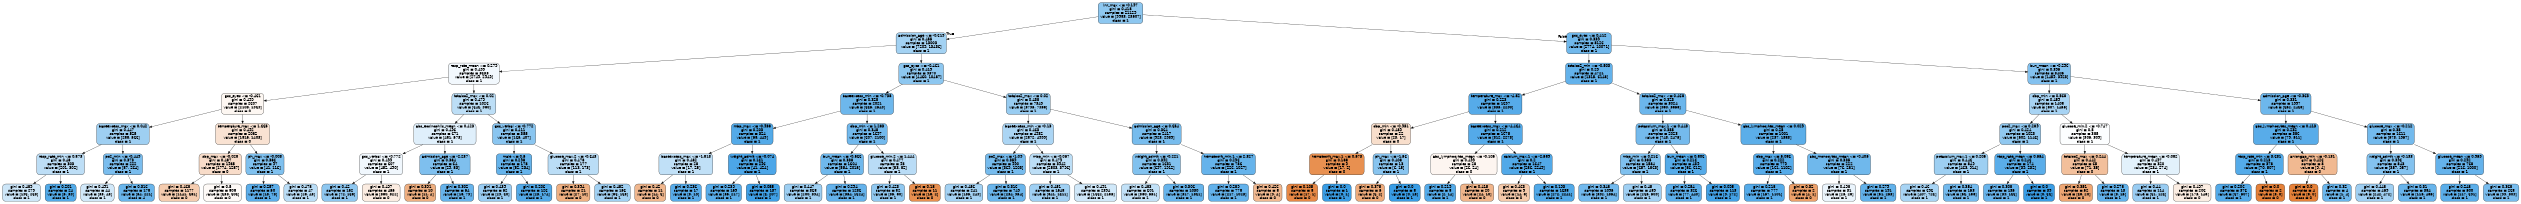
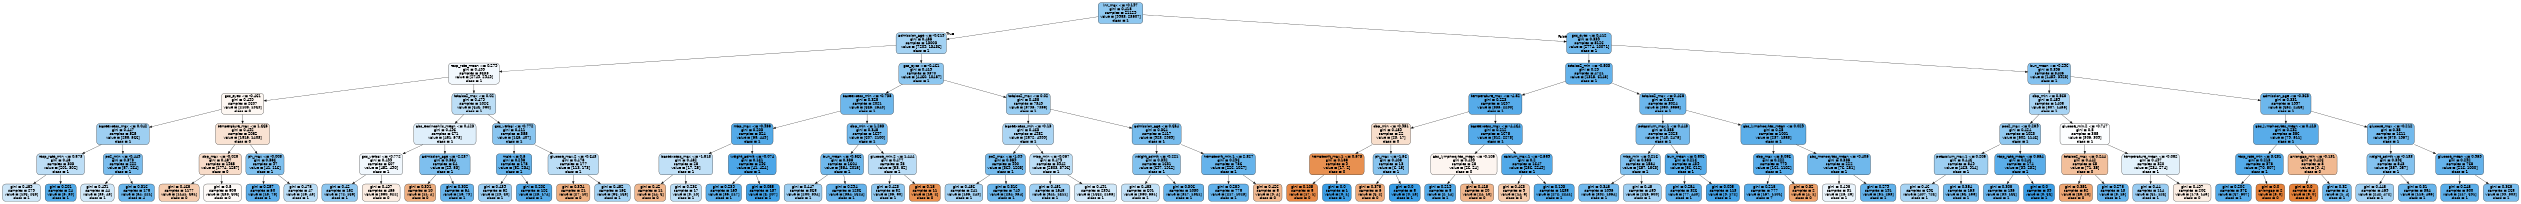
  digraph {
    node [color=black fillcolor="#53aae8" fontname=helvetica shape=box style="filled, rounded"]
    edge [fontname=helvetica]
    n1 [fillcolor="#8dc7f0" label="inr_max <= -0.197\ngini = 0.418\nsamples = 21129\nvalue = [9983, 23507]\nclass = 1"]
    n2 [fillcolor="#a3d2f3" label="admission_age <= -0.619\ngini = 0.455\nsamples = 13003\nvalue = [7209, 13436]\nclass = 1"]
    n3 [fillcolor="#70b8ec" label="gcs_eyes <= 0.412\ngini = 0.339\nsamples = 8126\nvalue = [2774, 10071]\nclass = 1"]
    n4 [fillcolor="#f2f8fd" label="resp_rate_mean <= 0.279\ngini = 0.499\nsamples = 3633\nvalue = [2749, 2949]\nclass = 1"]
    n5 [fillcolor="#8dc7f0" label="gcs_eyes <= -0.461\ngini = 0.419\nsamples = 9370\nvalue = [4460, 10487]\nclass = 1"]
    n6 [fillcolor="#63b2eb" label="totalco2_min <= -0.503\ngini = 0.29\nsamples = 4721\nvalue = [1315, 6148]\nclass = 1"]
    n7 [fillcolor="#83c1ef" label="bun_mean <= -0.296\ngini = 0.395\nsamples = 3405\nvalue = [1459, 3923]\nclass = 1"]
    n8 [fillcolor="#fdf7f2" label="gcs_eyes <= -0.461\ngini = 0.499\nsamples = 2607\nvalue = [2103, 1969]\nclass = 0"]
    n9 [fillcolor="#bcdef6" label="totalco2_max <= 0.02\ngini = 0.479\nsamples = 1026\nvalue = [646, 980]\nclass = 1"]
    n10 [fillcolor="#6db7ec" label="baseexcess_min <= -0.738\ngini = 0.328\nsamples = 2021\nvalue = [665, 2549]\nclass = 1"]
    n11 [fillcolor="#98ccf1" label="totalco2_max <= 0.02\ngini = 0.438\nsamples = 7349\nvalue = [3795, 7938]\nclass = 1"]
    n12 [fillcolor="#9ecff2" label="baseexcess_max <= 0.042\ngini = 0.447\nsamples = 525\nvalue = [288, 566]\nclass = 1"]
    n13 [fillcolor="#f9e2d2" label="temperature_max <= 1.665\ngini = 0.492\nsamples = 2082\nvalue = [1815, 1403]\nclass = 0"]
    n14 [fillcolor="#dfeffb" label="abs_eosinophils_mean <= 0.423\ngini = 0.496\nsamples = 671\nvalue = [481, 573]\nclass = 1"]
    n15 [fillcolor="#89c5f0" label="gcs_verbal <= -0.772\ngini = 0.411\nsamples = 355\nvalue = [165, 407]\nclass = 1"]
    n16 [fillcolor="#bddef6" label="resp_rate_min <= 0.873\ngini = 0.48\nsamples = 303\nvalue = [201, 302]\nclass = 1"]
    n17 [fillcolor="#7abdee" label="po2_min <= -0.449\ngini = 0.373\nsamples = 222\nvalue = [87, 264]\nclass = 1"]
    n18 [fillcolor="#f8dcc9" label="sbp_max <= -0.028\ngini = 0.487\nsamples = 1985\nvalue = [1774, 1287]\nclass = 0"]
    n19 [fillcolor="#7fc0ee" label="ph_max <= -0.003\ngini = 0.386\nsamples = 97\nvalue = [41, 116]\nclass = 1"]
    n20 [fillcolor="#cde6f8" label="gini = 0.489\nsamples = 279\nvalue = [196, 263]\nclass = 1"]
    n21 [fillcolor="#52aae8" label="gini = 0.201\nsamples = 24\nvalue = [5, 39]\nclass = 1"]
    n22 [fillcolor="#d1e8f9" label="gini = 0.491\nsamples = 44\nvalue = [33, 43]\nclass = 1"]
    n23 [fillcolor="#69b5eb" label="gini = 0.316\nsamples = 178\nvalue = [54, 221]\nclass = 4"]
    n24 [fillcolor="#f5ccaf" label="gini = 0.468\nsamples = 1177\nvalue = [1141, 681]\nclass = 0"]
    n25 [fillcolor="#fefaf7" label="gini = 0.5\nsamples = 808\nvalue = [633, 606]\nclass = 0"]
    n26 [fillcolor="#5caeea" label="gini = 0.257\nsamples = 50\nvalue = [13, 73]\nclass = 1"]
    n27 [fillcolor="#baddf6" label="gini = 0.478\nsamples = 47\nvalue = [28, 43]\nclass = 1"]
    n28 [fillcolor="#f0f7fd" label="gcs_verbal <= -0.772\ngini = 0.499\nsamples = 607\nvalue = [452, 490]\nclass = 1"]
    n29 [fillcolor="#7ebfee" label="admission_age <= -2.237\ngini = 0.384\nsamples = 64\nvalue = [29, 83]\nclass = 1"]
    n30 [fillcolor="#65b3eb" label="male <= 0.5\ngini = 0.298\nsamples = 178\nvalue = [52, 234]\nclass = 1"]
    n31 [fillcolor="#baddf6" label="glucose_max.2 <= -0.643\ngini = 0.478\nsamples = 177\nvalue = [113, 173]\nclass = 1"]
    n32 [fillcolor="#8ec7f0" label="gini = 0.42\nsamples = 152\nvalue = [72, 168]\nclass = 1"]
    n33 [fillcolor="#fbece1" label="gini = 0.497\nsamples = 455\nvalue = [380, 322]\nclass = 0"]
    n34 [fillcolor="#eeaf81" label="gini = 0.391\nsamples = 10\nvalue = [11, 4]\nclass = 0"]
    n35 [fillcolor="#66b3eb" label="gini = 0.302\nsamples = 54\nvalue = [18, 79]\nclass = 1"]
    n36 [fillcolor="#99ccf2" label="gini = 0.439\nsamples = 52\nvalue = [29, 60]\nclass = 1"]
    n37 [label="gini = 0.206\nsamples = 126\nvalue = [23, 174]\nclass = 1"]
    n38 [fillcolor="#efb082" label="gini = 0.394\nsamples = 21\nvalue = [27, 10]\nclass = 0"]
    n39 [fillcolor="#a1d1f3" label="gini = 0.452\nsamples = 156\nvalue = [86, 163]\nclass = 1"]
    n40 [label="mbp_max <= -0.938\ngini = 0.203\nsamples = 324\nvalue = [58, 449]\nclass = 1"]
    n41 [fillcolor="#72b9ed" label="dbp_min <= 1.283\ngini = 0.348\nsamples = 1697\nvalue = [607, 2100]\nclass = 1"]
    n42 [fillcolor="#abd5f4" label="baseexcess_min <= -0.13\ngini = 0.463\nsamples = 4932\nvalue = [2872, 4999]\nclass = 1"]
    n43 [fillcolor="#77bced" label="admission_age <= 0.654\ngini = 0.364\nsamples = 2417\nvalue = [923, 2939]\nclass = 1"]
    n44 [fillcolor="#c0e0f7" label="baseexcess_max <= -1.813\ngini = 0.482\nsamples = 28\nvalue = [17, 25]\nclass = 1"]
    n45 [fillcolor="#4ca6e8" label="weight_admit <= -0.074\ngini = 0.161\nsamples = 296\nvalue = [41, 424]\nclass = 1"]
    n46 [fillcolor="#6fb8ec" label="bun_mean <= -0.566\ngini = 0.338\nsamples = 1604\nvalue = [554, 2018]\nclass = 1"]
    n47 [fillcolor="#b9dcf6" label="glucose_min.2 <= 1.444\ngini = 0.477\nsamples = 93\nvalue = [53, 82]\nclass = 1"]
    n48 [fillcolor="#f0b78e" label="gini = 0.42\nsamples = 11\nvalue = [14, 6]\nclass = 0"]
-   n49 [fillcolor="#58ace9" label="gini = 0.236\nsamples = 17\nvalue = [3, 19]\nclass = 1"]
+   n49 [fillcolor="#bcdef6" label="gini = 0.236\nsamples = 17\nvalue = [3, 19]\nclass = 1"]
    n50 [fillcolor="#59ade9" label="gini = 0.239\nsamples = 159\nvalue = [35, 217]\nclass = 1"]
    n51 [fillcolor="#3fa0e6" label="gini = 0.055\nsamples = 137\nvalue = [6, 207]\nclass = 1"]
    n52 [fillcolor="#9ecff2" label="gini = 0.447\nsamples = 368\nvalue = [200, 394]\nclass = 1"]
    n53 [fillcolor="#64b2eb" label="gini = 0.294\nsamples = 1236\nvalue = [354, 1624]\nclass = 1"]
    n54 [fillcolor="#90c8f0" label="gini = 0.423\nsamples = 82\nvalue = [35, 80]\nclass = 1"]
    n55 [fillcolor="#e88f4f" label="gini = 0.18\nsamples = 11\nvalue = [18, 2]\nclass = 0"]
    n56 [fillcolor="#76bbed" label="po2_max <= -1.09\ngini = 0.359\nsamples = 990\nvalue = [369, 1203]\nclass = 1"]
    n57 [fillcolor="#bcdef6" label="mbp_min <= -0.057\ngini = 0.479\nsamples = 3942\nvalue = [2503, 3796]\nclass = 1"]
    n58 [fillcolor="#81c1ee" label="weight_admit <= -0.221\ngini = 0.392\nsamples = 1631\nvalue = [697, 1912]\nclass = 1"]
    n59 [fillcolor="#65b3eb" label="hematocrit_min.1 <= 2.327\ngini = 0.296\nsamples = 786\nvalue = [226, 1027]\nclass = 1"]
    n60 [fillcolor="#a4d2f3" label="gini = 0.456\nsamples = 241\nvalue = [135, 249]\nclass = 1"]
    n61 [fillcolor="#6ab5eb" label="gini = 0.316\nsamples = 749\nvalue = [234, 954]\nclass = 1"]
    n62 [fillcolor="#a0d0f3" label="gini = 0.451\nsamples = 1548\nvalue = [841, 1611]\nclass = 1"]
    n63 [fillcolor="#d0e8f9" label="gini = 0.491\nsamples = 2394\nvalue = [1662, 2185]\nclass = 1"]
    n64 [fillcolor="#c2e1f7" label="gini = 0.483\nsamples = 601\nvalue = [380, 551]\nclass = 1"]
    n65 [fillcolor="#67b4eb" label="gini = 0.306\nsamples = 1030\nvalue = [317, 1361]\nclass = 1"]
    n66 [fillcolor="#63b2eb" label="gini = 0.289\nsamples = 778\nvalue = [217, 1023]\nclass = 1"]
    n67 [fillcolor="#f1b991" label="gini = 0.426\nsamples = 8\nvalue = [9, 4]\nclass = 0"]
    n68 [fillcolor="#56abe9" label="temperature_max <= -4.82\ngini = 0.223\nsamples = 1697\nvalue = [335, 2290]\nclass = 1"]
    n69 [fillcolor="#6bb6ec" label="totalco2_max <= 0.468\ngini = 0.323\nsamples = 3024\nvalue = [980, 3858]\nclass = 1"]
    n70 [fillcolor="#a7d3f3" label="dbp_min <= 0.568\ngini = 0.459\nsamples = 1408\nvalue = [807, 1455]\nclass = 1"]
    n71 [fillcolor="#6db7ec" label="admission_age <= -0.363\ngini = 0.331\nsamples = 1997\nvalue = [652, 2468]\nclass = 1"]
    n72 [fillcolor="#f8decb" label="dbp_min <= -0.951\ngini = 0.489\nsamples = 22\nvalue = [23, 17]\nclass = 0"]
    n73 [fillcolor="#54aae9" label="baseexcess_max <= -4.464\ngini = 0.212\nsamples = 1675\nvalue = [312, 2273]\nclass = 1"]
    n74 [fillcolor="#74baed" label="potassium_max.1 <= 0.443\ngini = 0.355\nsamples = 2023\nvalue = [743, 2475]\nclass = 1"]
    n75 [fillcolor="#5baee9" label="abs_lymphocytes_mean <= 0.029\ngini = 0.25\nsamples = 1001\nvalue = [237, 1383]\nclass = 1"]
    n76 [fillcolor="#e89050" label="hematocrit_max.1 <= 0.573\ngini = 0.188\nsamples = 9\nvalue = [17, 2]\nclass = 0"]
    n77 [fillcolor="#88c4ef" label="ph_max <= -1.56\ngini = 0.408\nsamples = 13\nvalue = [6, 15]\nclass = 1"]
    n78 [fillcolor="#fdf5f0" label="abs_lymphocytes_mean <= -0.105\ngini = 0.499\nsamples = 28\nvalue = [26, 24]\nclass = 0"]
    n79 [fillcolor="#52a9e8" label="calcium_max.1 <= -2.589\ngini = 0.2\nsamples = 1647\nvalue = [286, 2249]\nclass = 1"]
    n80 [fillcolor="#e78845" label="gini = 0.105\nsamples = 8\nvalue = [17, 1]\nclass = 0"]
    n81 [fillcolor="#399de5" label="gini = 0.0\nsamples = 1\nvalue = [0, 1]\nclass = 1"]
    n82 [fillcolor="#eeab7b" label="gini = 0.375\nsamples = 5\nvalue = [6, 2]\nclass = 0"]
    n83 [fillcolor="#399de5" label="gini = 0.0\nsamples = 8\nvalue = [0, 13]\nclass = 1"]
    n84 [fillcolor="#55abe9" label="gini = 0.219\nsamples = 8\nvalue = [2, 14]\nclass = 1"]
    n85 [fillcolor="#f0b58b" label="gini = 0.415\nsamples = 20\nvalue = [24, 10]\nclass = 0"]
    n86 [fillcolor="#f4c9aa" label="gini = 0.463\nsamples = 9\nvalue = [14, 8]\nclass = 0"]
    n87 [fillcolor="#51a9e8" label="gini = 0.193\nsamples = 1638\nvalue = [272, 2241]\nclass = 1"]
    n88 [fillcolor="#7fc0ee" label="mbp_min <= 0.216\ngini = 0.385\nsamples = 1584\nvalue = [657, 1863]\nclass = 1"]
    n89 [fillcolor="#55abe9" label="bun_mean <= 0.806\ngini = 0.216\nsamples = 439\nvalue = [86, 612]\nclass = 1"]
    n90 [fillcolor="#56abe9" label="dbp_max <= 5.086\ngini = 0.222\nsamples = 779\nvalue = [161, 1102]\nclass = 1"]
    n91 [fillcolor="#6fb8ec" label="abs_monocytes_mean <= -0.405\ngini = 0.335\nsamples = 222\nvalue = [76, 281]\nclass = 1"]
    n92 [fillcolor="#72b9ed" label="gini = 0.348\nsamples = 1095\nvalue = [392, 1354]\nclass = 1"]
    n93 [fillcolor="#a0d0f3" label="gini = 0.45\nsamples = 489\nvalue = [265, 509]\nclass = 1"]
    n94 [fillcolor="#5caeea" label="gini = 0.254\nsamples = 326\nvalue = [77, 440]\nclass = 1"]
    n95 [fillcolor="#43a2e6" label="gini = 0.095\nsamples = 113\nvalue = [9, 172]\nclass = 1"]
-   n96 [fillcolor="#55abe9" label="gini = 0.218\nsamples = 777\nvalue = [157, 1101]\nclass = 1"]
+   n96 [fillcolor="#55abe9" label="gini = 0.218\nsamples = 777\nvalue = [157, 1101]\nclass = 7"]
    n97 [fillcolor="#eca06a" label="gini = 0.32\nsamples = 2\nvalue = [4, 1]\nclass = 0"]
    n98 [fillcolor="#eaf4fc" label="gini = 0.498\nsamples = 31\nvalue = [25, 28]\nclass = 1"]
    n99 [fillcolor="#61b1ea" label="gini = 0.279\nsamples = 191\nvalue = [51, 253]\nclass = 1"]
    n100 [fillcolor="#90c8f0" label="pco2_max <= 0.289\ngini = 0.424\nsamples = 1023\nvalue = [502, 1146]\nclass = 1"]
    n101 [fillcolor="#fcfeff" label="glucose_min.2 <= -0.747\ngini = 0.5\nsamples = 385\nvalue = [305, 309]\nclass = 1"]
    n102 [fillcolor="#58ace9" label="abs_lymphocytes_mean <= 0.413\ngini = 0.232\nsamples = 386\nvalue = [79, 511]\nclass = 1"]
    n103 [fillcolor="#73baed" label="glucose_max <= -0.212\ngini = 0.35\nsamples = 1611\nvalue = [573, 1957]\nclass = 1"]
    n104 [fillcolor="#9dcff2" label="potassium_max.1 <= 0.205\ngini = 0.446\nsamples = 849\nvalue = [463, 914]\nclass = 1"]
    n105 [fillcolor="#5aade9" label="resp_rate_mean <= 0.554\ngini = 0.246\nsamples = 174\nvalue = [39, 232]\nclass = 1"]
    n106 [fillcolor="#f2bf9b" label="totalco2_max <= 0.244\ngini = 0.442\nsamples = 65\nvalue = [71, 35]\nclass = 0"]
    n107 [fillcolor="#e2f1fb" label="temperature_mean <= -0.082\ngini = 0.497\nsamples = 320\nvalue = [234, 274]\nclass = 1"]
    n108 [fillcolor="#a8d4f4" label="gini = 0.46\nsamples = 696\nvalue = [407, 726]\nclass = 1"]
    n109 [fillcolor="#74baed" label="gini = 0.354\nsamples = 153\nvalue = [56, 188]\nclass = 1"]
    n110 [fillcolor="#68b4eb" label="gini = 0.308\nsamples = 135\nvalue = [39, 166]\nclass = 1"]
    n111 [fillcolor="#399de5" label="gini = 0.0\nsamples = 39\nvalue = [0, 66]\nclass = 1"]
    n112 [fillcolor="#eda673" label="gini = 0.351\nsamples = 52\nvalue = [68, 20]\nclass = 0"]
    n113 [fillcolor="#61b1ea" label="gini = 0.278\nsamples = 13\nvalue = [3, 15]\nclass = 1"]
    n114 [fillcolor="#99ccf2" label="gini = 0.44\nsamples = 114\nvalue = [61, 126]\nclass = 1"]
    n115 [fillcolor="#fbede2" label="gini = 0.497\nsamples = 206\nvalue = [173, 148]\nclass = 0"]
    n116 [fillcolor="#54abe9" label="resp_rate_min <= 3.631\ngini = 0.213\nsamples = 378\nvalue = [70, 507]\nclass = 1"]
    n117 [fillcolor="#f1b991" label="aniongap_min <= -0.131\ngini = 0.426\nsamples = 8\nvalue = [9, 4]\nclass = 0"]
    n118 [fillcolor="#83c2ef" label="weight_admit <= -0.133\ngini = 0.396\nsamples = 843\nvalue = [357, 957]\nclass = 1"]
    n119 [fillcolor="#64b2eb" label="glucose_mean <= 0.959\ngini = 0.292\nsamples = 768\nvalue = [216, 1000]\nclass = 1"]
    n120 [label="gini = 0.206\nsamples = 376\nvalue = [67, 507]\nclass = 1"]
-   n121 [fillcolor="#e58139" label="gini = 0.0\nsamples = 2\nvalue = [3, 0]\nclass = 0"]
+   n121 [fillcolor="#e58139" label="gini = 0.0\naniongap = 2\nvalue = [3, 0]\nclass = 0"]
    n122 [fillcolor="#e58139" label="gini = 0.0\nsamples = 4\nvalue = [8, 0]\nclass = 0"]
    n123 [fillcolor="#6ab6ec" label="gini = 0.32\nsamples = 4\nvalue = [1, 4]\nclass = 1"]
    n124 [fillcolor="#9fcff2" label="gini = 0.448\nsamples = 459\nvalue = [242, 472]\nclass = 1"]
    n125 [fillcolor="#68b4eb" label="gini = 0.31\nsamples = 384\nvalue = [115, 485]\nclass = 1"]
    n126 [fillcolor="#5baee9" label="gini = 0.248\nsamples = 500\nvalue = [117, 691]\nclass = 1"]
    n127 [fillcolor="#78bced" label="gini = 0.368\nsamples = 268\nvalue = [99, 309]\nclass = 1"]
    n1 -> n2 [headlabel=True labelangle=45 labeldistance=2.5]
    n1 -> n3 [headlabel=False labelangle=-45 labeldistance=2.5]
    n2 -> n4
    n2 -> n5
    n3 -> n6
    n3 -> n7
    n4 -> n8
    n4 -> n9
    n5 -> n10
    n5 -> n11
    n6 -> n68
    n6 -> n69
    n7 -> n70
    n7 -> n71
    n8 -> n12
    n8 -> n13
    n9 -> n14
    n9 -> n15
    n10 -> n40
    n10 -> n41
    n11 -> n42
    n11 -> n43
    n12 -> n16
    n12 -> n17
    n13 -> n18
    n13 -> n19
    n14 -> n28
    n14 -> n29
    n15 -> n30
    n15 -> n31
    n16 -> n20
    n16 -> n21
    n17 -> n22
    n17 -> n23
    n18 -> n24
    n18 -> n25
    n19 -> n26
    n19 -> n27
    n28 -> n32
    n28 -> n33
    n29 -> n34
    n29 -> n35
    n30 -> n36
    n30 -> n37
    n31 -> n38
    n31 -> n39
    n40 -> n44
    n40 -> n45
    n41 -> n46
    n41 -> n47
    n42 -> n56
    n42 -> n57
    n43 -> n58
    n43 -> n59
    n44 -> n48
    n44 -> n49
    n45 -> n50
    n45 -> n51
    n46 -> n52
    n46 -> n53
    n47 -> n54
    n47 -> n55
    n56 -> n60
    n56 -> n61
    n57 -> n62
    n57 -> n63
    n58 -> n64
    n58 -> n65
    n59 -> n66
    n59 -> n67
    n68 -> n72
    n68 -> n73
    n69 -> n74
    n69 -> n75
    n70 -> n100
    n70 -> n101
    n71 -> n102
    n71 -> n103
    n72 -> n76
    n72 -> n77
    n73 -> n78
    n73 -> n79
    n74 -> n88
    n74 -> n89
    n75 -> n90
    n75 -> n91
    n76 -> n80
    n76 -> n81
    n77 -> n82
    n77 -> n83
    n78 -> n84
    n78 -> n85
    n79 -> n86
    n79 -> n87
    n88 -> n92
    n88 -> n93
    n89 -> n94
    n89 -> n95
    n90 -> n96
    n90 -> n97
    n91 -> n98
    n91 -> n99
    n100 -> n104
    n100 -> n105
    n101 -> n106
    n101 -> n107
    n102 -> n116
    n102 -> n117
    n103 -> n118
    n103 -> n119
    n104 -> n108
    n104 -> n109
    n105 -> n110
    n105 -> n111
    n106 -> n112
    n106 -> n113
    n107 -> n114
    n107 -> n115
    n116 -> n120
    n116 -> n121
    n117 -> n122
    n117 -> n123
    n118 -> n124
    n118 -> n125
    n119 -> n126
    n119 -> n127
  }
